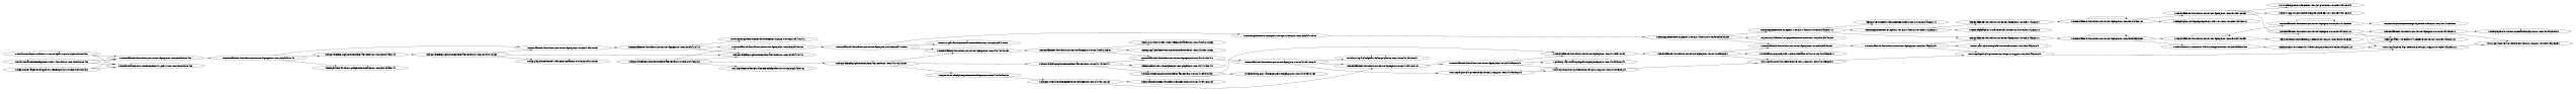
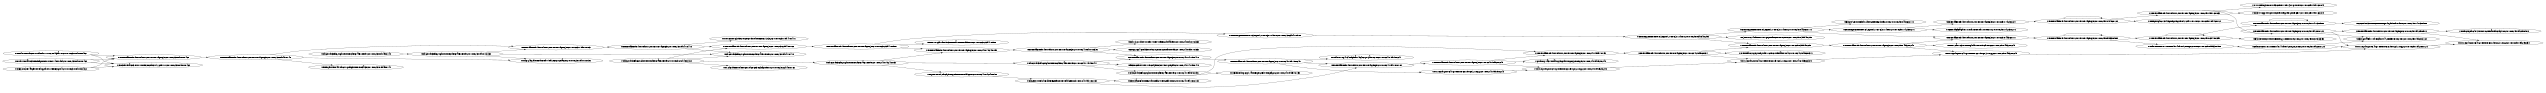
  digraph {
    rankdir=LR
    MLhCTvdx3Eh62sghntxAXQcdFt67aEwHU9_20180823_19h01m03s
    MPDHudfBP85VkUYQhsX12NVH1nP7fqH6je_20180823_19h01m03s
    MNkJVJ45ydiUTPdARQf775dSDECvCRiaqm_20180823_19h01m03s
    MLhCTvdx3Eh62sghntxAXQcdFt67aEwHU9_20180823_19h47m41s
    MPDHudfBP85VkUYQhsX12NVH1nP7fqH6je_20180823_19h47m41s
    MPDHudfBP85VkUYQhsX12NVH1nP7fqH6je_20180823_22h48m16s
    MUUY6NnMpjK5GMY2RqMimUkNBELCZSLjnJ_20180823_19h47m41s
    MPDHudfBP85VkUYQhsX12NVH1nP7fqH6je_20180823_23h47m58s
    MFtmABgDFP8ARQV6SHJALSz7H76jsWVkDs_20180825_03h54m25s
    MFtmABgDFP8ARQV6SHJALSz7H76jsWVkDs_20180825_04h36m11s
    MPDHudfBP85VkUYQhsX12NVH1nP7fqH6je_20180825_03h54m25s
    MQjmuUrGs4odFRPwQwgFJHsbE2HrmvA2Nu_20180825_03h54m25s
    MPDHudfBP85VkUYQhsX12NVH1nP7fqH6je_20180825_04h36m11s
    MBTqYsSBvNXBiPkWjbRYyHeXFgZ3A9yszX_20180825_04h36m11s
    MFtmABgDFP8ARQV6SHJALSz7H76jsWVkDs_20180825_17h23m27s
    MPDHudfBP85VkUYQhsX12NVH1nP7fqH6je_20180825_04h32m24s
    MPDHudfBP85VkUYQhsX12NVH1nP7fqH6je_20180825_05h33m58s
    MPDHudfBP85VkUYQhsX12NVH1nP7fqH6je_20180825_17h23m27s
    MGTBvidEfEagdLYVwmfwFuBvxhwxv8ecvz_20180825_17h23m27s
    MPDHudfBP85VkUYQhsX12NVH1nP7fqH6je_20180825_06h48m35s
    MFdDsDXeAw8WzXTRzrkw4YhQYSmNym2rLR_20180825_05h33m58s
    MPDHudfBP85VkUYQhsX12NVH1nP7fqH6je_20180825_17h13m58s
    MBkZXdLQPcUtiKUxEHLixyjWHDFzmd2Z8C_20180825_06h48m35s
    MFdDsDXeAw8WzXTRzrkw4YhQYSmNym2rLR_20180825_19h28m12s
    MGQcHiQQ3tMDLc8eRRYXgMhydo9AbL7htA_20180825_17h13m58s
    MUYw8pzbsJmoG4Yg1QRTzDGcW5uqCSWLgy_20180824_19h15m24s
    MUYw8pzbsJmoG4Yg1QRTzDGcW5uqCSWLgy_20180824_19h52m24s
    MUYw8pzbsJmoG4Yg1QRTzDGcW5uqCSWLgy_20180824_20h56m37s
    MUYw8pzbsJmoG4Yg1QRTzDGcW5uqCSWLgy_20180825_04h32m24s
    MPDHudfBP85VkUYQhsX12NVH1nP7fqH6je_20180824_20h56m37s
    MMFYA5hCUqPyYQ9ysdBWCXe6wA9BahLM84_20180824_20h56m37s
    MPDHudfBP85VkUYQhsX12NVH1nP7fqH6je_20180825_18h46m12s
    n33 [label=MPDHudfBP85VkUYQhsX12NVH1nP7fqH6je_20180825_19h16m03s]
    MTARJRsgkCW3Zk3gm5psPgXPKSM2fvWQWD_20180825_18h46m12s
    MPDHudfBP85VkUYQhsX12NVH1nP7fqH6je_20180825_19h28m12s
    MPDHudfBP85VkUYQhsX12NVH1nP7fqH6je_20180825_19h29m51s
    MUYw8pzbsJmoG4Yg1QRTzDGcW5uqCSWLgy_20180825_19h28m12s
    ML38sgodaFh1VYbQ6ifmM4SsPE5UQzD2UD_20180825_19h28m12s
    MUYw8pzbsJmoG4Yg1QRTzDGcW5uqCSWLgy_20180825_19h29m51s
    MTo5c2TyTbCkuStLuNMCZEoaK9dGtdJivm_20180825_19h29m51s
    MFtmABgDFP8ARQV6SHJALSz7H76jsWVkDs_20180823_23h47m58s
    MPDHudfBP85VkUYQhsX12NVH1nP7fqH6je_20180824_07h24m05s
    MNtm1uVyfiWfPU5z3TxmNa7xxTeRebkKZz_20180823_23h47m58s
    MPDHudfBP85VkUYQhsX12NVH1nP7fqH6je_20180824_19h15m24s
    MU9hrAWXy473bndp5aW4Tjk61pWjaA7Gr8_20180824_19h15m24s
    MPDHudfBP85VkUYQhsX12NVH1nP7fqH6je_20180824_19h18m18s
    MPDHudfBP85VkUYQhsX12NVH1nP7fqH6je_20180824_19h52m24s
    MPDHudfBP85VkUYQhsX12NVH1nP7fqH6je_20180824_19h57m15s
    MJUbmqv1a37AKakZgS5gYfsMNpGipQQeqe_20180824_19h52m24s
    MPDHudfBP85VkUYQhsX12NVH1nP7fqH6je_20180824_08h07m33s
    MVZwKFsGjX8oQzUd3GoRR1MFWjbuvpsUeY_20180825_19h16m04s
    MNQM7GqpZbYgNzzP2F9vK9q2fPVyXn5GB7_20180825_19h16m04s
    MHeU72ae1C3uvsARsgkdhvUPezitGfwxtC_20180825_04h32m24s
    MLhCTvdx3Eh62sghntxAXQcdFt67aEwHU9_20180823_22h48m16s
    MA12k2nbHRuUkRUqLWdCDqT3QgkfgYX5Zz_20180823_22h48m16s
    MLhCTvdx3Eh62sghntxAXQcdFt67aEwHU9_20180824_07h24m05s
    MLhCTvdx3Eh62sghntxAXQcdFt67aEwHU9_20180824_17h15m47s
    M8LyeRvYYFSobGdJ9QEgH9mPzPuQibiqPB_20180824_07h24m05s
    MTnh1js2wsbLML1T5V7NRMZ9EngdUfkh9Q_20180824_08h07m33s
    MHKqqz6p4GKYk3RzU92zqQm8A2NAfuKUek_20180824_08h07m33s
    MPDHudfBP85VkUYQhsX12NVH1nP7fqH6je_20180824_17h15m47s
    MEE2Q685A7rKb1VFGokjFxm3U7PoMyFy5k_20180824_17h15m47s
    MLhCTvdx3Eh62sghntxAXQcdFt67aEwHU9_20180824_19h57m15s
    MUBRnzPbsp6zpS1asNEqRCZBiMtHJ3fy2C_20180824_19h57m15s
    MAG82zCkQ1aAJ5tQUQhqyAhotWtQFGNgQ4_20180823_08h00m46s
    MPDHudfBP85VkUYQhsX12NVH1nP7fqH6je_20180823_08h00m46s
    MPm3FVBYa6n3QYUVZKFGDGLdctUS1ptBuW_20180823_08h00m46s
    MPDHudfBP85VkUYQhsX12NVH1nP7fqH6je_20180823_08h45m14s
    MLhCTvdx3Eh62sghntxAXQcdFt67aEwHU9_20180823_08h45m14s
    MHRPqEoYi8N4fMthCYwpehp3AxenQQ3ac3_20180823_08h45m14s
    n71 [label=M8LyeRvYYFSobGdJ9QEgH9mPzPuQibiqPB_23180824_19h18m18s]
    MNK4twsNrxbcAMvZ9bEkv17wY6ZA4qba7Q_20180823_08h00m46s
    M8UbuYQziasU39Hm5iipNKAwZxmM48Awkd_20180823_08h00m46s
    MTers3aqDGbxoFH2ZfZmEbJM1RAyEkVQGt_20180824_19h18m18s
    MLhCTvdx3Eh62sghntxAXQcdFt67aEwHU9_20180823_19h01m03s -> MPDHudfBP85VkUYQhsX12NVH1nP7fqH6je_20180823_19h01m03s
    MLhCTvdx3Eh62sghntxAXQcdFt67aEwHU9_20180823_19h01m03s -> MNkJVJ45ydiUTPdARQf775dSDECvCRiaqm_20180823_19h01m03s
    MLhCTvdx3Eh62sghntxAXQcdFt67aEwHU9_20180823_19h01m03s -> MLhCTvdx3Eh62sghntxAXQcdFt67aEwHU9_20180823_19h47m41s
    MPDHudfBP85VkUYQhsX12NVH1nP7fqH6je_20180823_19h01m03s -> MPDHudfBP85VkUYQhsX12NVH1nP7fqH6je_20180823_19h47m41s
    MPDHudfBP85VkUYQhsX12NVH1nP7fqH6je_20180823_19h47m41s -> MLhCTvdx3Eh62sghntxAXQcdFt67aEwHU9_20180823_19h47m41s
    MPDHudfBP85VkUYQhsX12NVH1nP7fqH6je_20180823_19h47m41s -> MPDHudfBP85VkUYQhsX12NVH1nP7fqH6je_20180823_22h48m16s
    MPDHudfBP85VkUYQhsX12NVH1nP7fqH6je_20180823_19h47m41s -> MUUY6NnMpjK5GMY2RqMimUkNBELCZSLjnJ_20180823_19h47m41s
    MPDHudfBP85VkUYQhsX12NVH1nP7fqH6je_20180823_22h48m16s -> MPDHudfBP85VkUYQhsX12NVH1nP7fqH6je_20180823_23h47m58s
    MPDHudfBP85VkUYQhsX12NVH1nP7fqH6je_20180823_23h47m58s -> MFtmABgDFP8ARQV6SHJALSz7H76jsWVkDs_20180823_23h47m58s
    MPDHudfBP85VkUYQhsX12NVH1nP7fqH6je_20180823_23h47m58s -> MPDHudfBP85VkUYQhsX12NVH1nP7fqH6je_20180824_07h24m05s
    MPDHudfBP85VkUYQhsX12NVH1nP7fqH6je_20180823_23h47m58s -> MNtm1uVyfiWfPU5z3TxmNa7xxTeRebkKZz_20180823_23h47m58s
    MFtmABgDFP8ARQV6SHJALSz7H76jsWVkDs_20180825_03h54m25s -> MFtmABgDFP8ARQV6SHJALSz7H76jsWVkDs_20180825_04h36m11s
    MFtmABgDFP8ARQV6SHJALSz7H76jsWVkDs_20180825_03h54m25s -> MPDHudfBP85VkUYQhsX12NVH1nP7fqH6je_20180825_03h54m25s
    MFtmABgDFP8ARQV6SHJALSz7H76jsWVkDs_20180825_03h54m25s -> MQjmuUrGs4odFRPwQwgFJHsbE2HrmvA2Nu_20180825_03h54m25s
    MFtmABgDFP8ARQV6SHJALSz7H76jsWVkDs_20180825_04h36m11s -> MPDHudfBP85VkUYQhsX12NVH1nP7fqH6je_20180825_04h36m11s
    MFtmABgDFP8ARQV6SHJALSz7H76jsWVkDs_20180825_04h36m11s -> MBTqYsSBvNXBiPkWjbRYyHeXFgZ3A9yszX_20180825_04h36m11s
    MFtmABgDFP8ARQV6SHJALSz7H76jsWVkDs_20180825_04h36m11s -> MFtmABgDFP8ARQV6SHJALSz7H76jsWVkDs_20180825_17h23m27s
    MPDHudfBP85VkUYQhsX12NVH1nP7fqH6je_20180825_03h54m25s -> MPDHudfBP85VkUYQhsX12NVH1nP7fqH6je_20180825_04h32m24s
    MPDHudfBP85VkUYQhsX12NVH1nP7fqH6je_20180825_04h36m11s -> MPDHudfBP85VkUYQhsX12NVH1nP7fqH6je_20180825_05h33m58s
    MFtmABgDFP8ARQV6SHJALSz7H76jsWVkDs_20180825_17h23m27s -> MPDHudfBP85VkUYQhsX12NVH1nP7fqH6je_20180825_17h23m27s
    MFtmABgDFP8ARQV6SHJALSz7H76jsWVkDs_20180825_17h23m27s -> MGTBvidEfEagdLYVwmfwFuBvxhwxv8ecvz_20180825_17h23m27s
    MPDHudfBP85VkUYQhsX12NVH1nP7fqH6je_20180825_04h32m24s -> MPDHudfBP85VkUYQhsX12NVH1nP7fqH6je_20180825_04h36m11s
    MPDHudfBP85VkUYQhsX12NVH1nP7fqH6je_20180825_04h32m24s -> MUYw8pzbsJmoG4Yg1QRTzDGcW5uqCSWLgy_20180825_04h32m24s
    MPDHudfBP85VkUYQhsX12NVH1nP7fqH6je_20180825_04h32m24s -> MHeU72ae1C3uvsARsgkdhvUPezitGfwxtC_20180825_04h32m24s
    MPDHudfBP85VkUYQhsX12NVH1nP7fqH6je_20180825_05h33m58s -> MPDHudfBP85VkUYQhsX12NVH1nP7fqH6je_20180825_05h33m58s
    MPDHudfBP85VkUYQhsX12NVH1nP7fqH6je_20180825_05h33m58s -> MPDHudfBP85VkUYQhsX12NVH1nP7fqH6je_20180825_06h48m35s
    MPDHudfBP85VkUYQhsX12NVH1nP7fqH6je_20180825_05h33m58s -> MFdDsDXeAw8WzXTRzrkw4YhQYSmNym2rLR_20180825_05h33m58s
    MPDHudfBP85VkUYQhsX12NVH1nP7fqH6je_20180825_17h23m27s -> MPDHudfBP85VkUYQhsX12NVH1nP7fqH6je_20180825_18h46m12s
    MPDHudfBP85VkUYQhsX12NVH1nP7fqH6je_20180825_06h48m35s -> MPDHudfBP85VkUYQhsX12NVH1nP7fqH6je_20180825_06h48m35s
    MPDHudfBP85VkUYQhsX12NVH1nP7fqH6je_20180825_06h48m35s -> MPDHudfBP85VkUYQhsX12NVH1nP7fqH6je_20180825_17h13m58s
    MPDHudfBP85VkUYQhsX12NVH1nP7fqH6je_20180825_06h48m35s -> MBkZXdLQPcUtiKUxEHLixyjWHDFzmd2Z8C_20180825_06h48m35s
    MFdDsDXeAw8WzXTRzrkw4YhQYSmNym2rLR_20180825_05h33m58s -> MFdDsDXeAw8WzXTRzrkw4YhQYSmNym2rLR_20180825_19h28m12s
    MPDHudfBP85VkUYQhsX12NVH1nP7fqH6je_20180825_17h13m58s -> MPDHudfBP85VkUYQhsX12NVH1nP7fqH6je_20180825_17h13m58s
    MPDHudfBP85VkUYQhsX12NVH1nP7fqH6je_20180825_17h13m58s -> MGQcHiQQ3tMDLc8eRRYXgMhydo9AbL7htA_20180825_17h13m58s
    MFdDsDXeAw8WzXTRzrkw4YhQYSmNym2rLR_20180825_19h28m12s -> MUYw8pzbsJmoG4Yg1QRTzDGcW5uqCSWLgy_20180825_19h28m12s
    MFdDsDXeAw8WzXTRzrkw4YhQYSmNym2rLR_20180825_19h28m12s -> ML38sgodaFh1VYbQ6ifmM4SsPE5UQzD2UD_20180825_19h28m12s
    MUYw8pzbsJmoG4Yg1QRTzDGcW5uqCSWLgy_20180824_19h15m24s -> MUYw8pzbsJmoG4Yg1QRTzDGcW5uqCSWLgy_20180824_19h52m24s
    MUYw8pzbsJmoG4Yg1QRTzDGcW5uqCSWLgy_20180824_19h52m24s -> MUYw8pzbsJmoG4Yg1QRTzDGcW5uqCSWLgy_20180824_20h56m37s
    MUYw8pzbsJmoG4Yg1QRTzDGcW5uqCSWLgy_20180824_20h56m37s -> MUYw8pzbsJmoG4Yg1QRTzDGcW5uqCSWLgy_20180825_04h32m24s
    MUYw8pzbsJmoG4Yg1QRTzDGcW5uqCSWLgy_20180825_04h32m24s -> MUYw8pzbsJmoG4Yg1QRTzDGcW5uqCSWLgy_20180825_19h28m12s
    MPDHudfBP85VkUYQhsX12NVH1nP7fqH6je_20180824_20h56m37s -> MPDHudfBP85VkUYQhsX12NVH1nP7fqH6je_20180825_03h54m25s
    MPDHudfBP85VkUYQhsX12NVH1nP7fqH6je_20180824_20h56m37s -> MUYw8pzbsJmoG4Yg1QRTzDGcW5uqCSWLgy_20180824_20h56m37s
    MPDHudfBP85VkUYQhsX12NVH1nP7fqH6je_20180824_20h56m37s -> MMFYA5hCUqPyYQ9ysdBWCXe6wA9BahLM84_20180824_20h56m37s
    MPDHudfBP85VkUYQhsX12NVH1nP7fqH6je_20180825_18h46m12s -> MPDHudfBP85VkUYQhsX12NVH1nP7fqH6je_20180825_18h46m12s
    MPDHudfBP85VkUYQhsX12NVH1nP7fqH6je_20180825_18h46m12s -> n33
    MPDHudfBP85VkUYQhsX12NVH1nP7fqH6je_20180825_18h46m12s -> MTARJRsgkCW3Zk3gm5psPgXPKSM2fvWQWD_20180825_18h46m12s
    n33 -> MPDHudfBP85VkUYQhsX12NVH1nP7fqH6je_20180825_19h28m12s
    n33 -> MVZwKFsGjX8oQzUd3GoRR1MFWjbuvpsUeY_20180825_19h16m04s
    n33 -> MNQM7GqpZbYgNzzP2F9vK9q2fPVyXn5GB7_20180825_19h16m04s
    MPDHudfBP85VkUYQhsX12NVH1nP7fqH6je_20180825_19h28m12s -> MPDHudfBP85VkUYQhsX12NVH1nP7fqH6je_20180825_19h29m51s
    MPDHudfBP85VkUYQhsX12NVH1nP7fqH6je_20180825_19h28m12s -> MUYw8pzbsJmoG4Yg1QRTzDGcW5uqCSWLgy_20180825_19h28m12s
    MPDHudfBP85VkUYQhsX12NVH1nP7fqH6je_20180825_19h28m12s -> ML38sgodaFh1VYbQ6ifmM4SsPE5UQzD2UD_20180825_19h28m12s
    MPDHudfBP85VkUYQhsX12NVH1nP7fqH6je_20180825_19h29m51s -> MUYw8pzbsJmoG4Yg1QRTzDGcW5uqCSWLgy_20180825_19h29m51s
    MPDHudfBP85VkUYQhsX12NVH1nP7fqH6je_20180825_19h29m51s -> MTo5c2TyTbCkuStLuNMCZEoaK9dGtdJivm_20180825_19h29m51s
    MUYw8pzbsJmoG4Yg1QRTzDGcW5uqCSWLgy_20180825_19h28m12s -> MUYw8pzbsJmoG4Yg1QRTzDGcW5uqCSWLgy_20180825_19h29m51s
    MFtmABgDFP8ARQV6SHJALSz7H76jsWVkDs_20180823_23h47m58s -> MFtmABgDFP8ARQV6SHJALSz7H76jsWVkDs_20180825_03h54m25s
    MPDHudfBP85VkUYQhsX12NVH1nP7fqH6je_20180824_07h24m05s -> MPDHudfBP85VkUYQhsX12NVH1nP7fqH6je_20180824_08h07m33s
    MPDHudfBP85VkUYQhsX12NVH1nP7fqH6je_20180824_19h15m24s -> MUYw8pzbsJmoG4Yg1QRTzDGcW5uqCSWLgy_20180824_19h15m24s
    MPDHudfBP85VkUYQhsX12NVH1nP7fqH6je_20180824_19h15m24s -> MU9hrAWXy473bndp5aW4Tjk61pWjaA7Gr8_20180824_19h15m24s
    MPDHudfBP85VkUYQhsX12NVH1nP7fqH6je_20180824_19h15m24s -> MPDHudfBP85VkUYQhsX12NVH1nP7fqH6je_20180824_19h18m18s
    MPDHudfBP85VkUYQhsX12NVH1nP7fqH6je_20180824_19h18m18s -> MPDHudfBP85VkUYQhsX12NVH1nP7fqH6je_20180824_19h52m24s
    MPDHudfBP85VkUYQhsX12NVH1nP7fqH6je_20180824_19h52m24s -> MUYw8pzbsJmoG4Yg1QRTzDGcW5uqCSWLgy_20180824_19h52m24s
    MPDHudfBP85VkUYQhsX12NVH1nP7fqH6je_20180824_19h52m24s -> MPDHudfBP85VkUYQhsX12NVH1nP7fqH6je_20180824_19h57m15s
    MPDHudfBP85VkUYQhsX12NVH1nP7fqH6je_20180824_19h52m24s -> MJUbmqv1a37AKakZgS5gYfsMNpGipQQeqe_20180824_19h52m24s
    MPDHudfBP85VkUYQhsX12NVH1nP7fqH6je_20180824_19h57m15s -> MPDHudfBP85VkUYQhsX12NVH1nP7fqH6je_20180824_20h56m37s
    MPDHudfBP85VkUYQhsX12NVH1nP7fqH6je_20180824_08h07m33s -> MTnh1js2wsbLML1T5V7NRMZ9EngdUfkh9Q_20180824_08h07m33s
    MPDHudfBP85VkUYQhsX12NVH1nP7fqH6je_20180824_08h07m33s -> MHKqqz6p4GKYk3RzU92zqQm8A2NAfuKUek_20180824_08h07m33s
    MPDHudfBP85VkUYQhsX12NVH1nP7fqH6je_20180824_08h07m33s -> MPDHudfBP85VkUYQhsX12NVH1nP7fqH6je_20180824_17h15m47s
    MLhCTvdx3Eh62sghntxAXQcdFt67aEwHU9_20180823_22h48m16s -> MLhCTvdx3Eh62sghntxAXQcdFt67aEwHU9_20180823_19h47m41s
    MLhCTvdx3Eh62sghntxAXQcdFt67aEwHU9_20180823_22h48m16s -> MPDHudfBP85VkUYQhsX12NVH1nP7fqH6je_20180823_22h48m16s
    MLhCTvdx3Eh62sghntxAXQcdFt67aEwHU9_20180823_22h48m16s -> MA12k2nbHRuUkRUqLWdCDqT3QgkfgYX5Zz_20180823_22h48m16s
    MLhCTvdx3Eh62sghntxAXQcdFt67aEwHU9_20180823_22h48m16s -> MLhCTvdx3Eh62sghntxAXQcdFt67aEwHU9_20180824_07h24m05s
    MLhCTvdx3Eh62sghntxAXQcdFt67aEwHU9_20180824_07h24m05s -> MPDHudfBP85VkUYQhsX12NVH1nP7fqH6je_20180824_07h24m05s
    MLhCTvdx3Eh62sghntxAXQcdFt67aEwHU9_20180824_07h24m05s -> MLhCTvdx3Eh62sghntxAXQcdFt67aEwHU9_20180824_17h15m47s
    MLhCTvdx3Eh62sghntxAXQcdFt67aEwHU9_20180824_07h24m05s -> M8LyeRvYYFSobGdJ9QEgH9mPzPuQibiqPB_20180824_07h24m05s
    MLhCTvdx3Eh62sghntxAXQcdFt67aEwHU9_20180824_17h15m47s -> MPDHudfBP85VkUYQhsX12NVH1nP7fqH6je_20180824_17h15m47s
    MLhCTvdx3Eh62sghntxAXQcdFt67aEwHU9_20180824_17h15m47s -> MEE2Q685A7rKb1VFGokjFxm3U7PoMyFy5k_20180824_17h15m47s
    MLhCTvdx3Eh62sghntxAXQcdFt67aEwHU9_20180824_17h15m47s -> MLhCTvdx3Eh62sghntxAXQcdFt67aEwHU9_20180824_19h57m15s
    M8LyeRvYYFSobGdJ9QEgH9mPzPuQibiqPB_20180824_07h24m05s -> n71
    MPDHudfBP85VkUYQhsX12NVH1nP7fqH6je_20180824_17h15m47s -> MPDHudfBP85VkUYQhsX12NVH1nP7fqH6je_20180824_19h15m24s
    MLhCTvdx3Eh62sghntxAXQcdFt67aEwHU9_20180824_19h57m15s -> MPDHudfBP85VkUYQhsX12NVH1nP7fqH6je_20180824_19h57m15s
    MLhCTvdx3Eh62sghntxAXQcdFt67aEwHU9_20180824_19h57m15s -> MUBRnzPbsp6zpS1asNEqRCZBiMtHJ3fy2C_20180824_19h57m15s
    MAG82zCkQ1aAJ5tQUQhqyAhotWtQFGNgQ4_20180823_08h00m46s -> MPDHudfBP85VkUYQhsX12NVH1nP7fqH6je_20180823_08h00m46s
    MAG82zCkQ1aAJ5tQUQhqyAhotWtQFGNgQ4_20180823_08h00m46s -> MPm3FVBYa6n3QYUVZKFGDGLdctUS1ptBuW_20180823_08h00m46s
    MPDHudfBP85VkUYQhsX12NVH1nP7fqH6je_20180823_08h00m46s -> MPDHudfBP85VkUYQhsX12NVH1nP7fqH6je_20180823_08h45m14s
    MPDHudfBP85VkUYQhsX12NVH1nP7fqH6je_20180823_08h45m14s -> MPDHudfBP85VkUYQhsX12NVH1nP7fqH6je_20180823_19h01m03s
-   MPDHudfBP85VkUYQhsX12NVH1nP7fqH6je_20180823_08h45m14s -> MLhCTvdx3Eh62sghntxAXQcdFt67aEwHU9_20180823_08h45m14s
+   MPDHudfBP85VkUYQhsX12NVH1nP7fqH6je_20180823_08h45m14s -> MNkJVJ45ydiUTPdARQf775dSDECvCRiaqm_20180823_19h01m03s
    MPDHudfBP85VkUYQhsX12NVH1nP7fqH6je_20180823_08h45m14s -> MHRPqEoYi8N4fMthCYwpehp3AxenQQ3ac3_20180823_08h45m14s
    MLhCTvdx3Eh62sghntxAXQcdFt67aEwHU9_20180823_08h45m14s -> MLhCTvdx3Eh62sghntxAXQcdFt67aEwHU9_20180823_19h01m03s
    n71 -> MPDHudfBP85VkUYQhsX12NVH1nP7fqH6je_20180824_19h18m18s
    n71 -> MTers3aqDGbxoFH2ZfZmEbJM1RAyEkVQGt_20180824_19h18m18s
    MNK4twsNrxbcAMvZ9bEkv17wY6ZA4qba7Q_20180823_08h00m46s -> MPDHudfBP85VkUYQhsX12NVH1nP7fqH6je_20180823_08h00m46s
    MNK4twsNrxbcAMvZ9bEkv17wY6ZA4qba7Q_20180823_08h00m46s -> MPm3FVBYa6n3QYUVZKFGDGLdctUS1ptBuW_20180823_08h00m46s
    M8UbuYQziasU39Hm5iipNKAwZxmM48Awkd_20180823_08h00m46s -> MPDHudfBP85VkUYQhsX12NVH1nP7fqH6je_20180823_08h00m46s
    M8UbuYQziasU39Hm5iipNKAwZxmM48Awkd_20180823_08h00m46s -> MPm3FVBYa6n3QYUVZKFGDGLdctUS1ptBuW_20180823_08h00m46s
  }
